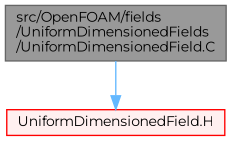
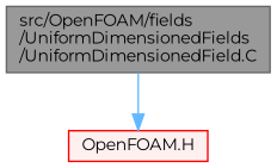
  digraph {
    fontname=Montserrat
    node [fontname=Montserrat fontsize=10 shape=box style=filled]
    n1 [color=gray40 fillcolor=grey60 fontcolor=black height=0.2 label="src/OpenFOAM/fields\l/UniformDimensionedFields\l/UniformDimensionedField.C" width=0.4]
-   n2 [color=red fillcolor="#FFF0F0" height=0.2 label="UniformDimensionedField.H" width=0.4]
+   n2 [color=red fillcolor="#FFF0F0" height=0.2 label="OpenFOAM.H" width=0.4]
    n1 -> n2 [color=steelblue1 fontname=Montserrat fontsize=10 labelfontname=Helvetica labelfontsize=10 style=solid]
  }
